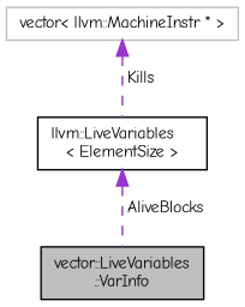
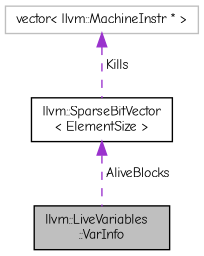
  digraph {
    fontname="Comic Neue"
    node [color=black fontname="Comic Neue" fontsize=10 shape=record]
    edge [color=darkorchid3 dir=back fontname="Comic Neue" fontsize=10 labelfontname=Helvetica labelfontsize=10 style=dashed]
-   n1 [fillcolor=grey75 fontcolor=black height=0.2 label="vector::LiveVariables\l::VarInfo" style=filled width=0.4]
-   n2 [height=0.2 label="llvm::LiveVariables\l\< ElementSize \>" width=0.4]
+   n1 [fillcolor=grey75 fontcolor=black height=0.2 label="llvm::LiveVariables\l::VarInfo" style=filled width=0.4]
+   n2 [height=0.2 label="llvm::SparseBitVector\l\< ElementSize \>" width=0.4]
    n3 [color=grey75 height=0.2 label="vector\< llvm::MachineInstr * \>" width=0.4]
    n2 -> n1 [label=" AliveBlocks"]
    n3 -> n2 [label=" Kills"]
  }
